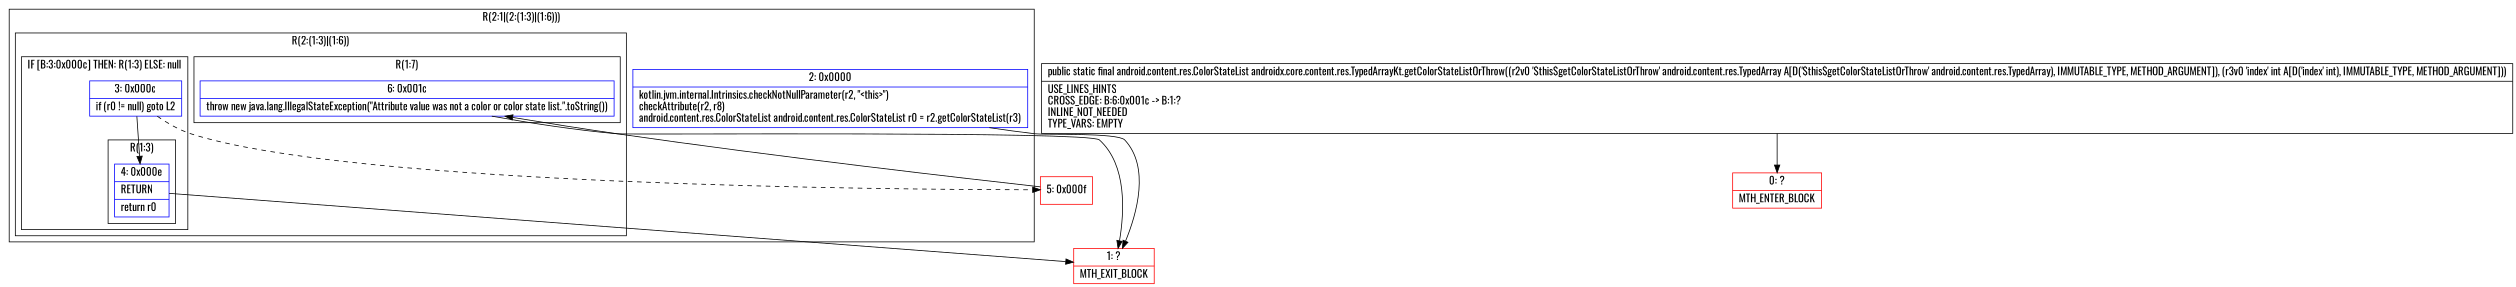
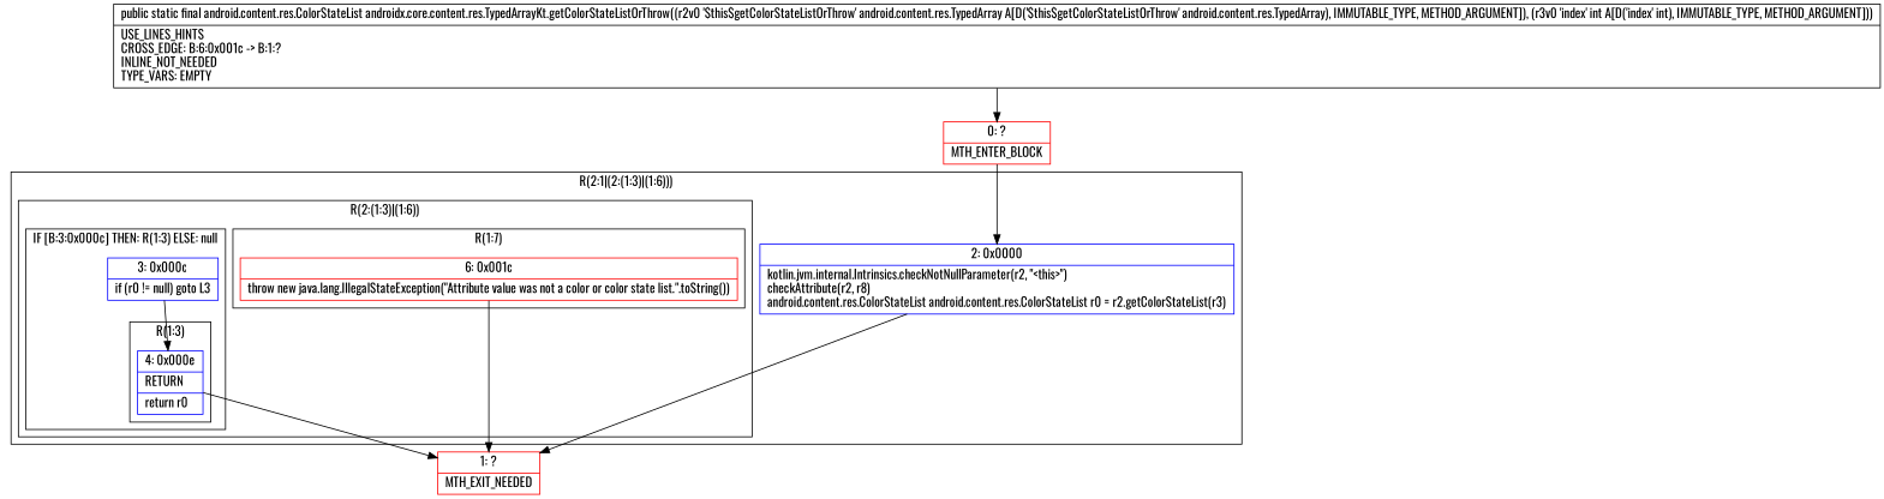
  digraph {
    fontname=Oswald
    node [color=blue fontname=Oswald shape=record]
    edge [fontname=Oswald]
    n1 [label="{4\:\ 0x000e|RETURN\l|return r0\l}"]
-   n2 [label="{3\:\ 0x000c|if (r0 != null) goto L2\l}"]
-   n3 [label="{6\:\ 0x001c|throw new java.lang.IllegalStateException(\"Attribute value was not a color or color state list.\".toString())\l}"]
+   n2 [label="{3\:\ 0x000c|if (r0 != null) goto L3\l}"]
+   n3 [color=red label="{6\:\ 0x001c|throw new java.lang.IllegalStateException(\"Attribute value was not a color or color state list.\".toString())\l}"]
    n4 [label="{2\:\ 0x0000|kotlin.jvm.internal.Intrinsics.checkNotNullParameter(r2, \"\<this\>\")\lcheckAttribute(r2, r8)\landroid.content.res.ColorStateList android.content.res.ColorStateList r0 = r2.getColorStateList(r3)\l}"]
-   n5 [color=red label="{1\:\ ?|MTH_EXIT_BLOCK\l}"]
-   n6 [color=red label="{5\:\ 0x000f}"]
+   n5 [color=red label="{1\:\ ?|MTH_EXIT_NEEDED\l}"]
    n7 [color=red label="{0\:\ ?|MTH_ENTER_BLOCK\l}"]
    n8 [label="{public static final android.content.res.ColorStateList androidx.core.content.res.TypedArrayKt.getColorStateListOrThrow((r2v0 '$this$getColorStateListOrThrow' android.content.res.TypedArray A[D('$this$getColorStateListOrThrow' android.content.res.TypedArray), IMMUTABLE_TYPE, METHOD_ARGUMENT]), (r3v0 'index' int A[D('index' int), IMMUTABLE_TYPE, METHOD_ARGUMENT]))  | USE_LINES_HINTS\lCROSS_EDGE: B:6:0x001c \-\> B:1:?\lINLINE_NOT_NEEDED\lTYPE_VARS: EMPTY\l}" color=""]
    subgraph cluster_1 {
      label="R(2:1|(2:(1:3)|(1:6)))"
      n4
      subgraph cluster_2 {
        label="R(2:(1:3)|(1:6))"
        subgraph cluster_3 {
          label="IF [B:3:0x000c] THEN: R(1:3) ELSE: null"
          n2
          subgraph cluster_4 {
            label="R(1:3)"
            n1
          }
        }
        subgraph cluster_5 {
          label="R(1:7)"
          n3
        }
      }
    }
    n1 -> n5
    n2 -> n1
-   n2 -> n6 [style=dashed]
    n3 -> n5
    n4 -> n5
-   n6 -> n3
+   n7 -> n4
    n8 -> n7
  }
